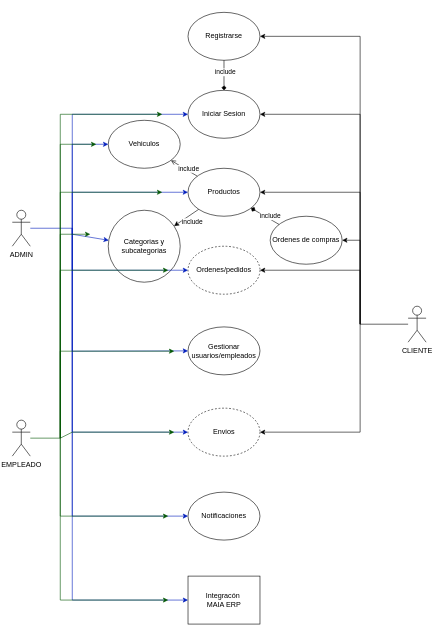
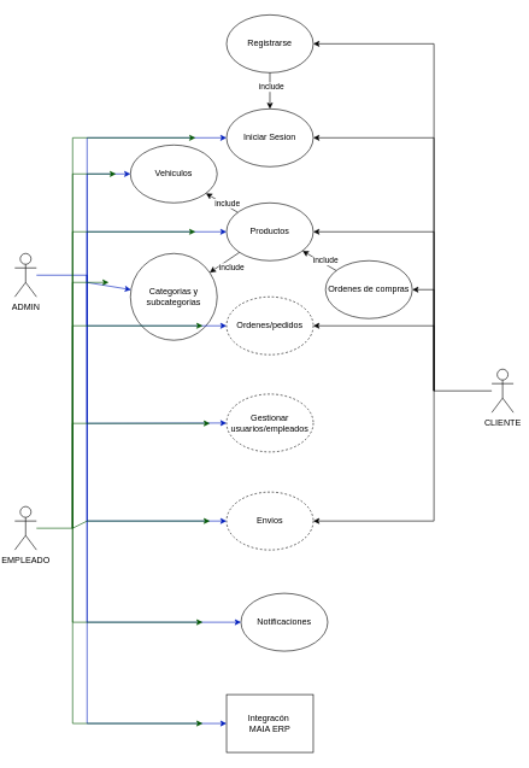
  <mxCell id="0" />
  <mxCell id="1" parent="0" />
  <mxCell id="2" value="Registrarse" style="ellipse;whiteSpace=wrap;html=1;" vertex="1" parent="1"><mxGeometry x="313" y="20" width="120" height="80" as="geometry" /></mxCell>
  <mxCell id="3" value="Iniciar Sesion" style="ellipse;whiteSpace=wrap;html=1;" vertex="1" parent="1"><mxGeometry x="313" y="150" width="120" height="80" as="geometry" /></mxCell>
- <mxCell id="4" value="" style="endArrow=diamond;html=1;rounded=0;" edge="1" parent="1" source="2" target="3"><mxGeometry width="50" height="50" relative="1" as="geometry"><mxPoint x="350" y="320" as="sourcePoint" /><mxPoint x="400" y="270" as="targetPoint" /></mxGeometry></mxCell>
+ <mxCell id="4" value="" style="endArrow=classic;html=1;rounded=0;" edge="1" parent="1" source="2" target="3"><mxGeometry width="50" height="50" relative="1" as="geometry"><mxPoint x="350" y="320" as="sourcePoint" /><mxPoint x="400" y="270" as="targetPoint" /></mxGeometry></mxCell>
  <mxCell id="5" value="Productos" style="ellipse;whiteSpace=wrap;html=1;" vertex="1" parent="1"><mxGeometry x="313" y="280" width="120" height="80" as="geometry" /></mxCell>
  <mxCell id="6" value="Ordenes de compras" style="ellipse;whiteSpace=wrap;html=1;" vertex="1" parent="1"><mxGeometry x="450" y="360" width="120" height="80" as="geometry" /></mxCell>
- <mxCell id="7" value="" style="endArrow=diamond;html=1;rounded=0;" edge="1" parent="1" source="6" target="5"><mxGeometry width="50" height="50" relative="1" as="geometry"><mxPoint x="350" y="320" as="sourcePoint" /><mxPoint x="400" y="380" as="targetPoint" /></mxGeometry></mxCell>
+ <mxCell id="7" value="" style="endArrow=classic;html=1;rounded=0;" edge="1" parent="1" source="6" target="5"><mxGeometry width="50" height="50" relative="1" as="geometry"><mxPoint x="350" y="320" as="sourcePoint" /><mxPoint x="400" y="380" as="targetPoint" /></mxGeometry></mxCell>
  <mxCell id="8" value="Ordenes/pedidos" style="ellipse;whiteSpace=wrap;html=1;dashed=1;" vertex="1" parent="1"><mxGeometry x="313" y="410" width="120" height="80" as="geometry" /></mxCell>
  <mxCell id="9" value="ADMIN" style="shape=umlActor;verticalLabelPosition=bottom;verticalAlign=top;html=1;outlineConnect=0;" vertex="1" parent="1"><mxGeometry x="20" y="350" width="30" height="60" as="geometry" /></mxCell>
  <mxCell id="10" value="EMPLEADO" style="shape=umlActor;verticalLabelPosition=bottom;verticalAlign=top;html=1;outlineConnect=0;" vertex="1" parent="1"><mxGeometry x="20" y="700" width="30" height="60" as="geometry" /></mxCell>
  <mxCell id="11" value="CLIENTE" style="shape=umlActor;verticalLabelPosition=bottom;verticalAlign=top;html=1;outlineConnect=0;" vertex="1" parent="1"><mxGeometry x="680" y="510" width="30" height="60" as="geometry" /></mxCell>
  <mxCell id="12" value="Envios" style="ellipse;whiteSpace=wrap;html=1;dashed=1;" vertex="1" parent="1"><mxGeometry x="313" y="680" width="120" height="80" as="geometry" /></mxCell>
- <mxCell id="13" value="Gestionar usuarios/empleados" style="ellipse;whiteSpace=wrap;html=1;" vertex="1" parent="1"><mxGeometry x="313" y="544.5" width="120" height="80" as="geometry" /></mxCell>
+ <mxCell id="13" value="Gestionar usuarios/empleados" style="ellipse;whiteSpace=wrap;html=1;dashed=1;" vertex="1" parent="1"><mxGeometry x="313" y="544.5" width="120" height="80" as="geometry" /></mxCell>
  <mxCell id="14" value="Categorias y subcategorias" style="ellipse;whiteSpace=wrap;html=1;" vertex="1" parent="1"><mxGeometry x="180" y="350" width="120" height="120" as="geometry" /></mxCell>
  <mxCell id="15" value="" style="endArrow=classic;html=1;rounded=0;" edge="1" parent="1" source="5" target="14"><mxGeometry width="50" height="50" relative="1" as="geometry"><mxPoint x="110" y="500" as="sourcePoint" /><mxPoint x="270" y="460" as="targetPoint" /></mxGeometry></mxCell>
  <mxCell id="16" value="Vehiculos" style="ellipse;whiteSpace=wrap;html=1;" vertex="1" parent="1"><mxGeometry x="180" y="200" width="120" height="80" as="geometry" /></mxCell>
- <mxCell id="17" value="Notificaciones" style="ellipse;whiteSpace=wrap;html=1;" vertex="1" parent="1"><mxGeometry x="313" y="820" width="120" height="80" as="geometry" /></mxCell>
+ <mxCell id="17" value="Notificaciones" style="ellipse;whiteSpace=wrap;html=1;" vertex="1" parent="1"><mxGeometry x="333" y="820" width="120" height="80" as="geometry" /></mxCell>
  <mxCell id="18" value="Integracón&amp;nbsp;&lt;br&gt;MAIA ERP" style="whiteSpace=wrap;html=1;rounded=0;" vertex="1" parent="1"><mxGeometry x="313" y="960" width="120" height="80" as="geometry" /></mxCell>
  <mxCell id="19" value="" style="endArrow=none;html=1;rounded=0;" edge="1" parent="1" target="11"><mxGeometry width="50" height="50" relative="1" as="geometry"><mxPoint x="600" y="540" as="sourcePoint" /><mxPoint x="680" y="544.88" as="targetPoint" /></mxGeometry></mxCell>
  <mxCell id="20" value="" style="endArrow=classic;html=1;rounded=0;" edge="1" parent="1" target="2"><mxGeometry width="50" height="50" relative="1" as="geometry"><mxPoint x="600" y="540" as="sourcePoint" /><mxPoint x="460" y="320" as="targetPoint" /><Array as="points"><mxPoint x="600" y="60" /></Array></mxGeometry></mxCell>
  <mxCell id="21" value="" style="endArrow=classic;html=1;rounded=0;" edge="1" parent="1" target="3"><mxGeometry width="50" height="50" relative="1" as="geometry"><mxPoint x="600" y="540" as="sourcePoint" /><mxPoint x="480" y="370" as="targetPoint" /><Array as="points"><mxPoint x="600" y="190" /></Array></mxGeometry></mxCell>
  <mxCell id="22" value="" style="endArrow=classic;html=1;rounded=0;" edge="1" parent="1" target="5"><mxGeometry width="50" height="50" relative="1" as="geometry"><mxPoint x="600" y="540" as="sourcePoint" /><mxPoint x="480" y="340" as="targetPoint" /><Array as="points"><mxPoint x="600" y="320" /></Array></mxGeometry></mxCell>
  <mxCell id="23" value="" style="endArrow=classic;html=1;rounded=0;" edge="1" parent="1" target="8"><mxGeometry width="50" height="50" relative="1" as="geometry"><mxPoint x="600" y="540" as="sourcePoint" /><mxPoint x="480" y="520" as="targetPoint" /><Array as="points"><mxPoint x="600" y="450" /></Array></mxGeometry></mxCell>
  <mxCell id="24" value="" style="endArrow=classic;html=1;rounded=0;" edge="1" parent="1" target="12"><mxGeometry width="50" height="50" relative="1" as="geometry"><mxPoint x="600" y="540" as="sourcePoint" /><mxPoint x="480" y="520" as="targetPoint" /><Array as="points"><mxPoint x="600" y="720" /></Array></mxGeometry></mxCell>
  <mxCell id="25" value="" style="endArrow=none;html=1;rounded=0;fillColor=#0050ef;strokeColor=#001DBC;" edge="1" parent="1" source="9"><mxGeometry width="50" height="50" relative="1" as="geometry"><mxPoint x="120" y="380" as="sourcePoint" /><mxPoint x="120" y="380" as="targetPoint" /></mxGeometry></mxCell>
  <mxCell id="26" value="" style="endArrow=classic;html=1;rounded=0;fillColor=#0050ef;strokeColor=#001DBC;" edge="1" parent="1" target="3"><mxGeometry width="50" height="50" relative="1" as="geometry"><mxPoint x="120" y="380" as="sourcePoint" /><mxPoint x="310" y="270" as="targetPoint" /><Array as="points"><mxPoint x="120" y="190" /></Array></mxGeometry></mxCell>
- <mxCell id="27" value="" style="endArrow=open;html=1;rounded=0;" edge="1" parent="1" source="5" target="16"><mxGeometry width="50" height="50" relative="1" as="geometry"><mxPoint x="308" y="374" as="sourcePoint" /><mxPoint x="338" y="356" as="targetPoint" /></mxGeometry></mxCell>
+ <mxCell id="27" value="" style="endArrow=classic;html=1;rounded=0;" edge="1" parent="1" source="5" target="16"><mxGeometry width="50" height="50" relative="1" as="geometry"><mxPoint x="308" y="374" as="sourcePoint" /><mxPoint x="338" y="356" as="targetPoint" /></mxGeometry></mxCell>
  <mxCell id="28" value="include" style="edgeLabel;html=1;align=center;verticalAlign=middle;resizable=0;points=[];rotation=0;" vertex="1" connectable="0" parent="27"><mxGeometry x="-0.179" relative="1" as="geometry"><mxPoint x="3" y="-2" as="offset" /></mxGeometry></mxCell>
  <mxCell id="29" value="" style="endArrow=classic;html=1;rounded=0;fillColor=#0050ef;strokeColor=#001DBC;" edge="1" parent="1" target="5"><mxGeometry width="50" height="50" relative="1" as="geometry"><mxPoint x="120" y="380" as="sourcePoint" /><mxPoint x="380" y="520" as="targetPoint" /><Array as="points"><mxPoint x="120" y="320" /></Array></mxGeometry></mxCell>
  <mxCell id="30" value="" style="endArrow=classic;html=1;rounded=0;fillColor=#0050ef;strokeColor=#001DBC;" edge="1" parent="1" target="8"><mxGeometry width="50" height="50" relative="1" as="geometry"><mxPoint x="120" y="380" as="sourcePoint" /><mxPoint x="380" y="380" as="targetPoint" /><Array as="points"><mxPoint x="120" y="450" /></Array></mxGeometry></mxCell>
  <mxCell id="31" value="" style="endArrow=classic;html=1;rounded=0;fillColor=#0050ef;strokeColor=#001DBC;" edge="1" parent="1" target="13"><mxGeometry width="50" height="50" relative="1" as="geometry"><mxPoint x="120" y="380" as="sourcePoint" /><mxPoint x="380" y="380" as="targetPoint" /><Array as="points"><mxPoint x="120" y="585" /></Array></mxGeometry></mxCell>
  <mxCell id="32" value="" style="endArrow=classic;html=1;rounded=0;fillColor=#0050ef;strokeColor=#001DBC;" edge="1" parent="1" target="12"><mxGeometry width="50" height="50" relative="1" as="geometry"><mxPoint x="120" y="380" as="sourcePoint" /><mxPoint x="220" y="590" as="targetPoint" /><Array as="points"><mxPoint x="120" y="720" /></Array></mxGeometry></mxCell>
  <mxCell id="33" value="" style="endArrow=classic;html=1;rounded=0;fillColor=#0050ef;strokeColor=#001DBC;" edge="1" parent="1" target="17"><mxGeometry width="50" height="50" relative="1" as="geometry"><mxPoint x="120" y="380" as="sourcePoint" /><mxPoint x="380" y="660" as="targetPoint" /><Array as="points"><mxPoint x="120" y="860" /></Array></mxGeometry></mxCell>
  <mxCell id="34" value="" style="endArrow=classic;html=1;rounded=0;fillColor=#0050ef;strokeColor=#001DBC;" edge="1" parent="1" target="18"><mxGeometry width="50" height="50" relative="1" as="geometry"><mxPoint x="120" y="380" as="sourcePoint" /><mxPoint x="210" y="770" as="targetPoint" /><Array as="points"><mxPoint x="120" y="1000" /></Array></mxGeometry></mxCell>
  <mxCell id="35" value="" style="endArrow=classic;html=1;rounded=0;" edge="1" parent="1" target="6"><mxGeometry width="50" height="50" relative="1" as="geometry"><mxPoint x="600" y="540" as="sourcePoint" /><mxPoint x="470" y="460" as="targetPoint" /><Array as="points"><mxPoint x="600" y="400" /></Array></mxGeometry></mxCell>
  <mxCell id="36" value="" style="endArrow=classic;html=1;rounded=0;fillColor=#0050ef;strokeColor=#001DBC;" edge="1" parent="1" target="16"><mxGeometry width="50" height="50" relative="1" as="geometry"><mxPoint x="120" y="380" as="sourcePoint" /><mxPoint x="160" y="320" as="targetPoint" /><Array as="points"><mxPoint x="120" y="240" /></Array></mxGeometry></mxCell>
  <mxCell id="37" value="" style="endArrow=classic;html=1;rounded=0;fillColor=#0050ef;strokeColor=#001DBC;" edge="1" parent="1" target="14"><mxGeometry width="50" height="50" relative="1" as="geometry"><mxPoint x="120" y="380" as="sourcePoint" /><mxPoint x="229" y="293" as="targetPoint" /><Array as="points"><mxPoint x="120" y="390" /></Array></mxGeometry></mxCell>
  <mxCell id="38" value="" style="endArrow=none;html=1;rounded=0;fillColor=#008a00;strokeColor=#005700;" edge="1" parent="1" source="10"><mxGeometry width="50" height="50" relative="1" as="geometry"><mxPoint x="180" y="660" as="sourcePoint" /><mxPoint x="100" y="730" as="targetPoint" /></mxGeometry></mxCell>
  <mxCell id="39" value="" style="endArrow=classic;html=1;rounded=0;fillColor=#008a00;strokeColor=#005700;" edge="1" parent="1"><mxGeometry width="50" height="50" relative="1" as="geometry"><mxPoint x="100" y="730" as="sourcePoint" /><mxPoint x="270" y="190" as="targetPoint" /><Array as="points"><mxPoint x="100" y="190" /></Array></mxGeometry></mxCell>
  <mxCell id="40" value="" style="endArrow=classic;html=1;rounded=0;fillColor=#008a00;strokeColor=#005700;" edge="1" parent="1"><mxGeometry width="50" height="50" relative="1" as="geometry"><mxPoint x="100" y="730" as="sourcePoint" /><mxPoint x="160" y="240" as="targetPoint" /><Array as="points"><mxPoint x="100" y="240" /></Array></mxGeometry></mxCell>
  <mxCell id="41" value="" style="endArrow=classic;html=1;rounded=0;fillColor=#008a00;strokeColor=#005700;" edge="1" parent="1"><mxGeometry width="50" height="50" relative="1" as="geometry"><mxPoint x="100" y="730" as="sourcePoint" /><mxPoint x="150" y="390" as="targetPoint" /><Array as="points"><mxPoint x="100" y="390" /></Array></mxGeometry></mxCell>
  <mxCell id="42" value="" style="endArrow=classic;html=1;rounded=0;fillColor=#008a00;strokeColor=#005700;" edge="1" parent="1"><mxGeometry width="50" height="50" relative="1" as="geometry"><mxPoint x="100" y="730" as="sourcePoint" /><mxPoint x="270" y="320" as="targetPoint" /><Array as="points"><mxPoint x="100" y="320" /></Array></mxGeometry></mxCell>
  <mxCell id="43" value="" style="endArrow=classic;html=1;rounded=0;fillColor=#008a00;strokeColor=#005700;" edge="1" parent="1"><mxGeometry width="50" height="50" relative="1" as="geometry"><mxPoint x="100" y="730" as="sourcePoint" /><mxPoint x="280" y="450" as="targetPoint" /><Array as="points"><mxPoint x="100" y="450" /></Array></mxGeometry></mxCell>
  <mxCell id="44" value="" style="endArrow=classic;html=1;rounded=0;fillColor=#008a00;strokeColor=#005700;" edge="1" parent="1"><mxGeometry width="50" height="50" relative="1" as="geometry"><mxPoint x="100" y="730" as="sourcePoint" /><mxPoint x="290" y="585" as="targetPoint" /><Array as="points"><mxPoint x="100" y="585" /></Array></mxGeometry></mxCell>
  <mxCell id="45" value="" style="endArrow=classic;html=1;rounded=0;fillColor=#008a00;strokeColor=#005700;" edge="1" parent="1"><mxGeometry width="50" height="50" relative="1" as="geometry"><mxPoint x="100" y="730" as="sourcePoint" /><mxPoint x="290" y="720" as="targetPoint" /><Array as="points"><mxPoint x="120" y="720" /></Array></mxGeometry></mxCell>
  <mxCell id="46" value="" style="endArrow=classic;html=1;rounded=0;fillColor=#008a00;strokeColor=#005700;" edge="1" parent="1"><mxGeometry width="50" height="50" relative="1" as="geometry"><mxPoint x="100" y="730" as="sourcePoint" /><mxPoint x="280" y="860" as="targetPoint" /><Array as="points"><mxPoint x="100" y="860" /></Array></mxGeometry></mxCell>
  <mxCell id="47" value="" style="endArrow=classic;html=1;rounded=0;fillColor=#008a00;strokeColor=#005700;" edge="1" parent="1"><mxGeometry width="50" height="50" relative="1" as="geometry"><mxPoint x="100" y="730" as="sourcePoint" /><mxPoint x="280" y="1000" as="targetPoint" /><Array as="points"><mxPoint x="100" y="1000" /></Array></mxGeometry></mxCell>
  <mxCell id="48" value="include" style="edgeLabel;html=1;align=center;verticalAlign=middle;resizable=0;points=[];" vertex="1" connectable="0" parent="1"><mxGeometry x="319.997" y="369.999" as="geometry" /></mxCell>
  <mxCell id="49" value="include" style="edgeLabel;html=1;align=center;verticalAlign=middle;resizable=0;points=[];rotation=0;" vertex="1" connectable="0" parent="1"><mxGeometry x="374.001" y="119.996" as="geometry" /></mxCell>
  <mxCell id="50" value="include" style="edgeLabel;html=1;align=center;verticalAlign=middle;resizable=0;points=[];rotation=0;" vertex="1" connectable="0" parent="1"><mxGeometry x="449.997" y="359.999" as="geometry" /></mxCell>
